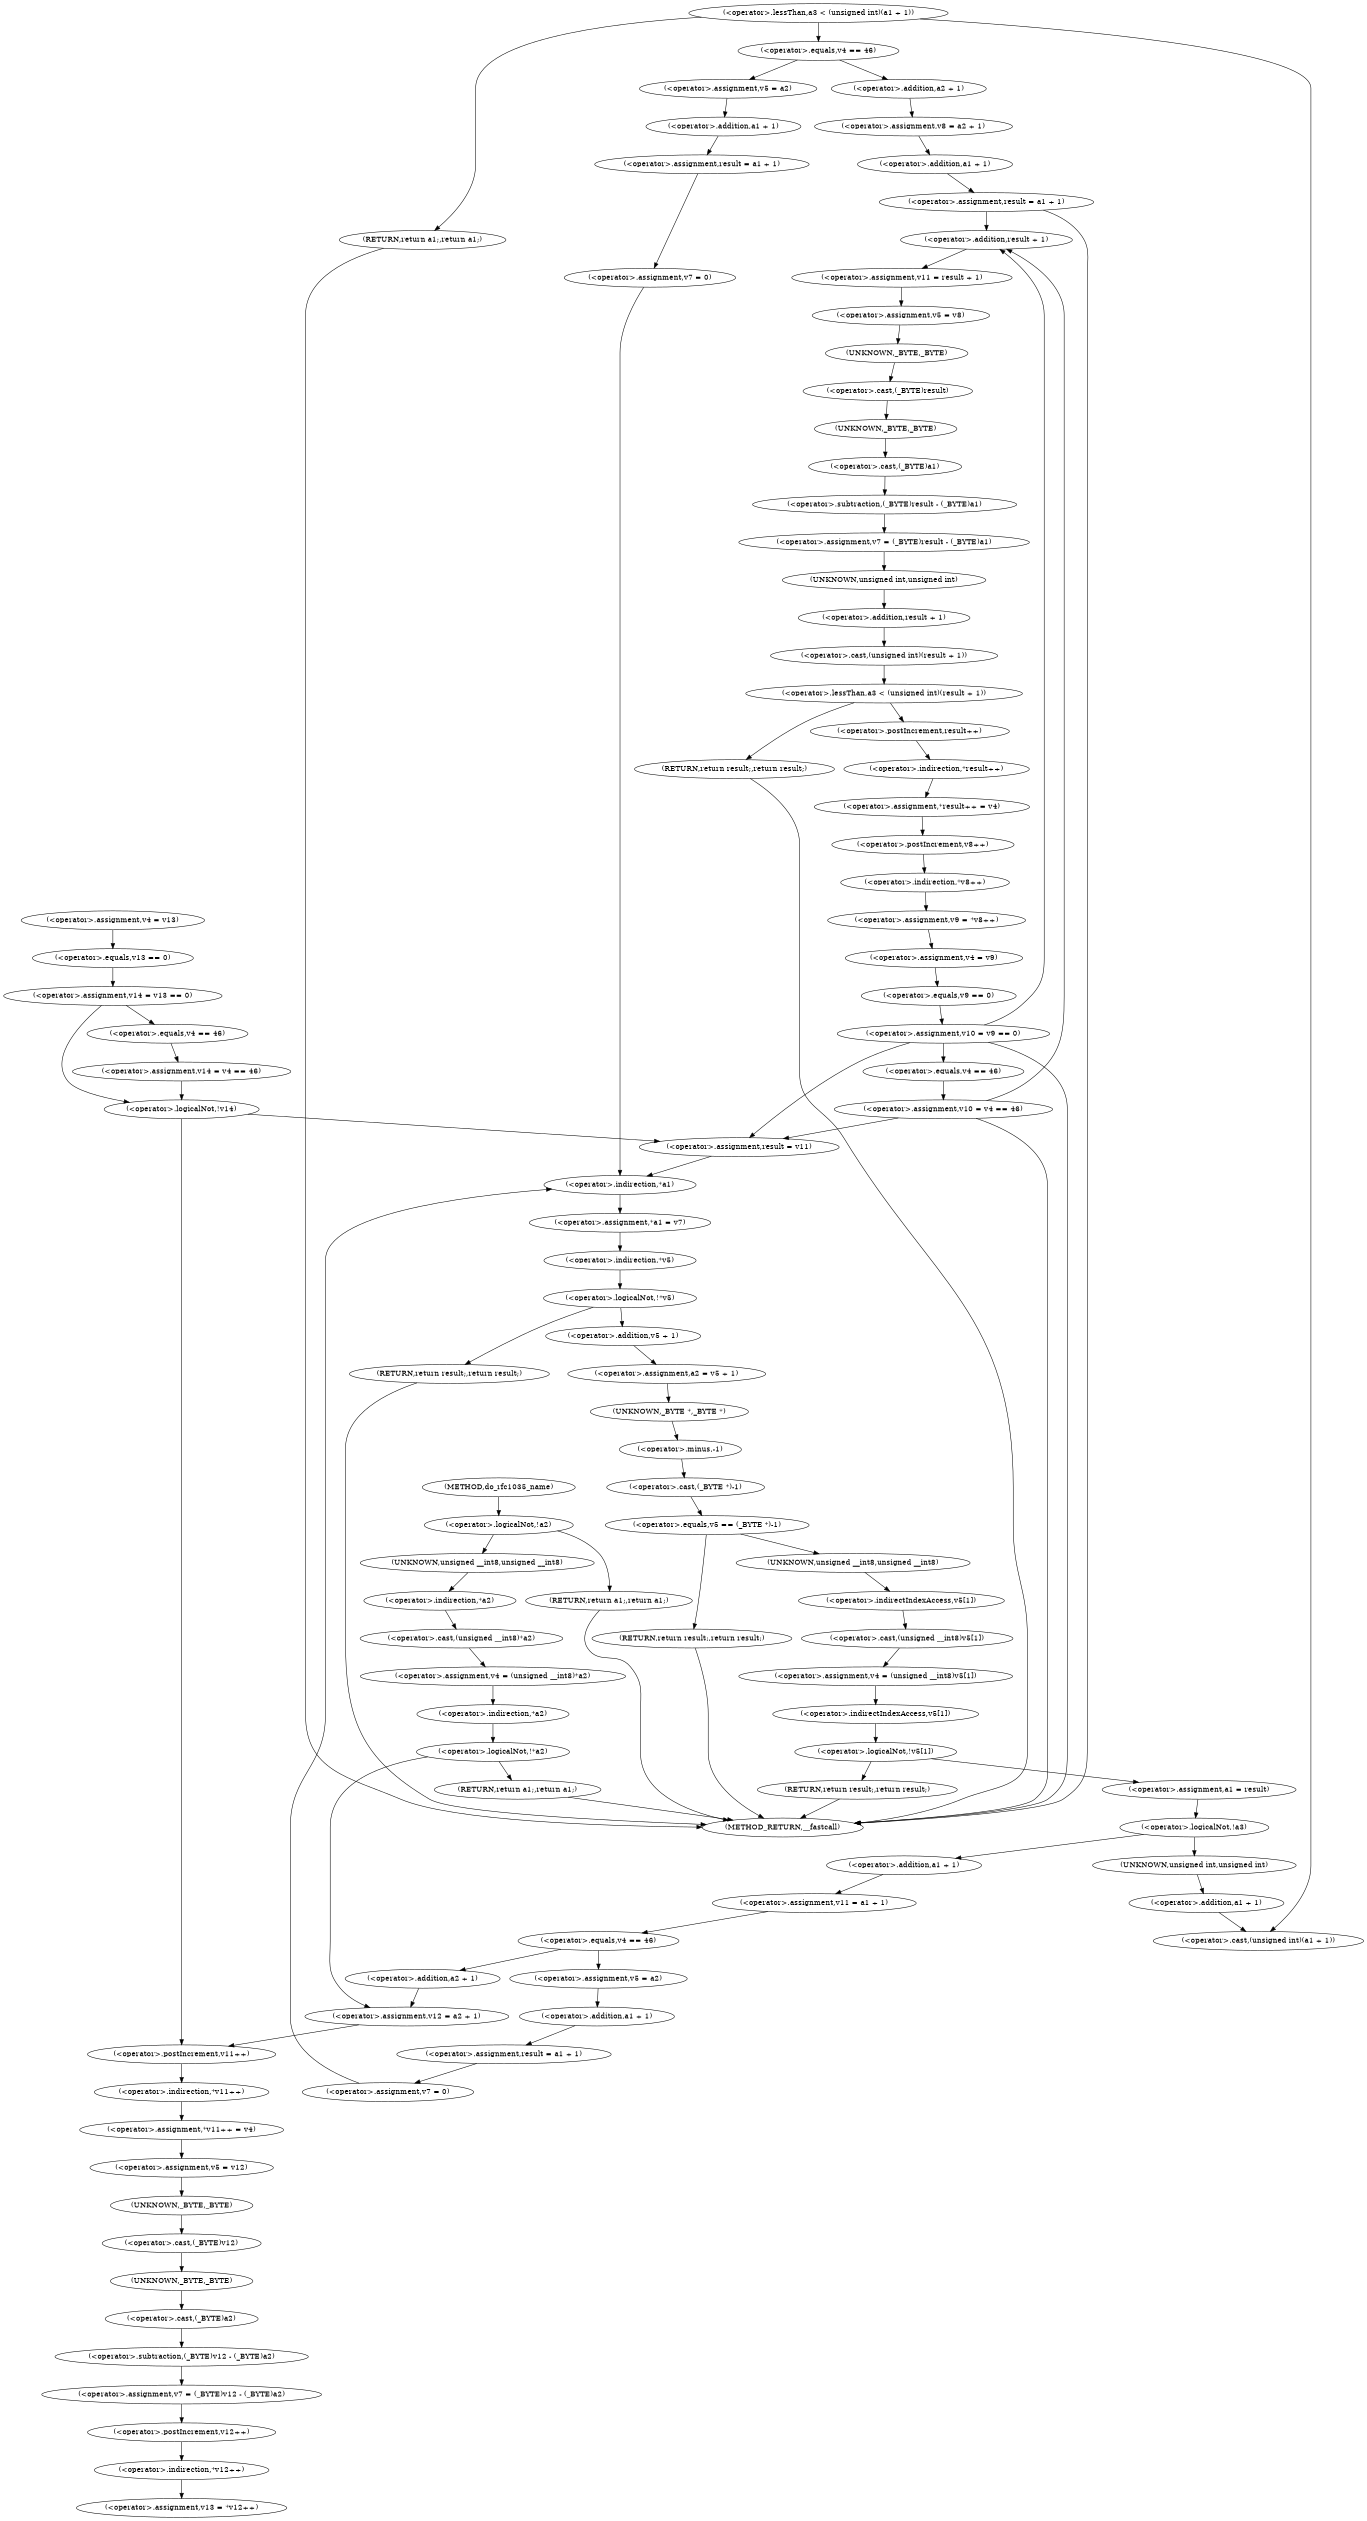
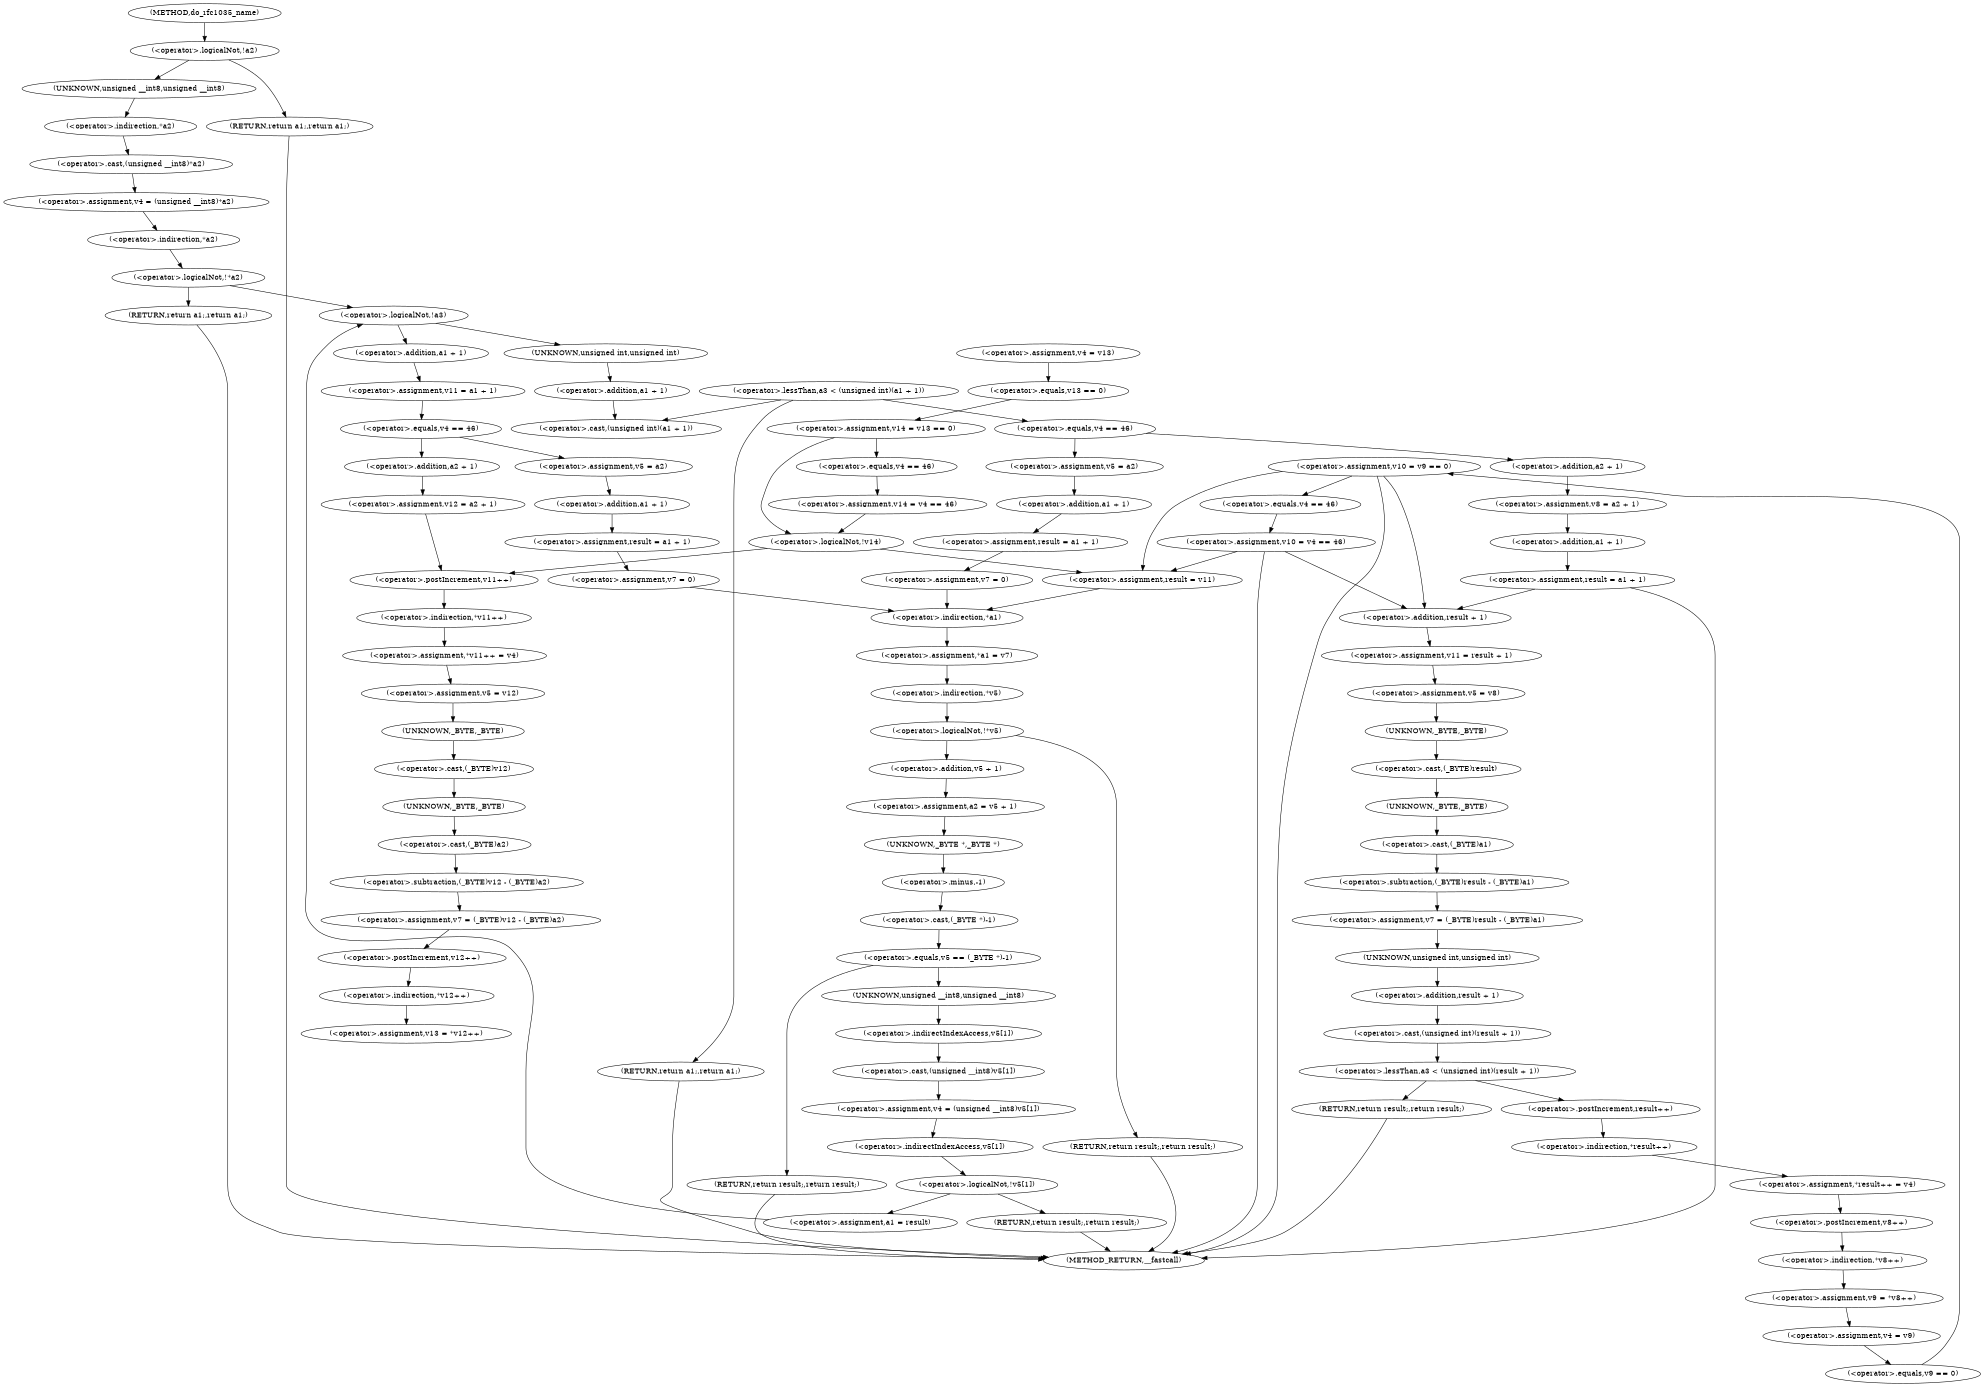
  digraph {
    n1 [label="(<operator>.logicalNot,!a2)"]
    n2 [label="(RETURN,return a1;,return a1;)"]
    n3 [label="(UNKNOWN,unsigned __int8,unsigned __int8)"]
    n4 [label="(METHOD_RETURN,__fastcall)"]
    n5 [label="(<operator>.indirection,*a2)"]
    n6 [label="(<operator>.assignment,v4 = (unsigned __int8)*a2)"]
    n7 [label="(<operator>.indirection,*a2)"]
    n8 [label="(<operator>.logicalNot,!*a2)"]
    n9 [label="(<operator>.cast,(unsigned __int8)*a2)"]
    n10 [label="(RETURN,return a1;,return a1;)"]
    n11 [label="(<operator>.logicalNot,!a3)"]
    n12 [label="(<operator>.addition,a1 + 1)"]
    n13 [label="(UNKNOWN,unsigned int,unsigned int)"]
    n14 [label="(<operator>.assignment,v11 = a1 + 1)"]
    n15 [label="(<operator>.addition,a1 + 1)"]
    n16 [label="(<operator>.equals,v4 == 46)"]
    n17 [label="(<operator>.assignment,v5 = a2)"]
    n18 [label="(<operator>.addition,a2 + 1)"]
    n19 [label="(<operator>.addition,a1 + 1)"]
    n20 [label="(<operator>.assignment,v12 = a2 + 1)"]
    n21 [label="(<operator>.assignment,result = a1 + 1)"]
    n22 [label="(<operator>.assignment,v7 = 0)"]
    n23 [label="(<operator>.indirection,*a1)"]
    n24 [label="(<operator>.assignment,*a1 = v7)"]
    n25 [label="(<operator>.postIncrement,v11++)"]
    n26 [label="(<operator>.indirection,*v11++)"]
    n27 [label="(<operator>.assignment,*v11++ = v4)"]
    n28 [label="(<operator>.assignment,v5 = v12)"]
    n29 [label="(UNKNOWN,_BYTE,_BYTE)"]
    n30 [label="(<operator>.cast,(_BYTE)v12)"]
    n31 [label="(<operator>.assignment,v7 = (_BYTE)v12 - (_BYTE)a2)"]
    n32 [label="(<operator>.postIncrement,v12++)"]
    n33 [label="(<operator>.indirection,*v12++)"]
    n34 [label="(<operator>.subtraction,(_BYTE)v12 - (_BYTE)a2)"]
    n35 [label="(UNKNOWN,_BYTE,_BYTE)"]
    n36 [label="(<operator>.cast,(_BYTE)a2)"]
    n37 [label="(<operator>.assignment,v13 = *v12++)"]
    n38 [label="(<operator>.assignment,v4 = v13)"]
    n39 [label="(<operator>.equals,v13 == 0)"]
    n40 [label="(<operator>.assignment,v14 = v13 == 0)"]
    n41 [label="(<operator>.equals,v4 == 46)"]
    n42 [label="(<operator>.logicalNot,!v14)"]
    n43 [label="(<operator>.assignment,v14 = v4 == 46)"]
    n44 [label="(<operator>.assignment,result = v11)"]
    n45 [label="(<operator>.indirection,*v5)"]
    n46 [label="(<operator>.logicalNot,!*v5)"]
    n47 [label="(RETURN,return result;,return result;)"]
    n48 [label="(<operator>.addition,v5 + 1)"]
    n49 [label="(<operator>.assignment,a2 = v5 + 1)"]
    n50 [label="(UNKNOWN,_BYTE *,_BYTE *)"]
    n51 [label="(<operator>.minus,-1)"]
    n52 [label="(<operator>.equals,v5 == (_BYTE *)-1)"]
    n53 [label="(RETURN,return result;,return result;)"]
    n54 [label="(UNKNOWN,unsigned __int8,unsigned __int8)"]
    n55 [label="(<operator>.indirectIndexAccess,v5[1])"]
    n56 [label="(<operator>.cast,(_BYTE *)-1)"]
    n57 [label="(<operator>.assignment,v4 = (unsigned __int8)v5[1])"]
    n58 [label="(<operator>.indirectIndexAccess,v5[1])"]
    n59 [label="(<operator>.logicalNot,!v5[1])"]
    n60 [label="(<operator>.cast,(unsigned __int8)v5[1])"]
    n61 [label="(RETURN,return result;,return result;)"]
    n62 [label="(<operator>.assignment,a1 = result)"]
    n63 [label="(<operator>.lessThan,a3 < (unsigned int)(a1 + 1))"]
    n64 [label="(RETURN,return a1;,return a1;)"]
    n65 [label="(<operator>.equals,v4 == 46)"]
    n66 [label="(<operator>.cast,(unsigned int)(a1 + 1))"]
    n67 [label="(<operator>.assignment,v5 = a2)"]
    n68 [label="(<operator>.addition,a2 + 1)"]
    n69 [label="(<operator>.addition,a1 + 1)"]
    n70 [label="(<operator>.assignment,v8 = a2 + 1)"]
    n71 [label="(<operator>.assignment,result = a1 + 1)"]
    n72 [label="(<operator>.assignment,v7 = 0)"]
    n73 [label="(<operator>.addition,a1 + 1)"]
    n74 [label="(<operator>.assignment,result = a1 + 1)"]
    n75 [label="(<operator>.addition,result + 1)"]
    n76 [label="(<operator>.assignment,v11 = result + 1)"]
    n77 [label="(<operator>.assignment,v5 = v8)"]
    n78 [label="(UNKNOWN,_BYTE,_BYTE)"]
    n79 [label="(<operator>.cast,(_BYTE)result)"]
    n80 [label="(<operator>.assignment,v7 = (_BYTE)result - (_BYTE)a1)"]
    n81 [label="(UNKNOWN,unsigned int,unsigned int)"]
    n82 [label="(<operator>.addition,result + 1)"]
    n83 [label="(<operator>.subtraction,(_BYTE)result - (_BYTE)a1)"]
    n84 [label="(UNKNOWN,_BYTE,_BYTE)"]
    n85 [label="(<operator>.cast,(_BYTE)a1)"]
    n86 [label="(<operator>.lessThan,a3 < (unsigned int)(result + 1))"]
    n87 [label="(RETURN,return result;,return result;)"]
    n88 [label="(<operator>.postIncrement,result++)"]
    n89 [label="(<operator>.indirection,*result++)"]
    n90 [label="(<operator>.cast,(unsigned int)(result + 1))"]
    n91 [label="(<operator>.assignment,*result++ = v4)"]
    n92 [label="(<operator>.postIncrement,v8++)"]
    n93 [label="(<operator>.indirection,*v8++)"]
    n94 [label="(<operator>.assignment,v9 = *v8++)"]
    n95 [label="(<operator>.assignment,v4 = v9)"]
    n96 [label="(<operator>.equals,v9 == 0)"]
    n97 [label="(<operator>.assignment,v10 = v9 == 0)"]
    n98 [label="(<operator>.equals,v4 == 46)"]
    n99 [label="(<operator>.assignment,v10 = v4 == 46)"]
    n100 [label="(METHOD,do_rfc1035_name)"]
    n1 -> n2
    n1 -> n3
    n2 -> n4
    n3 -> n5
    n5 -> n9
    n6 -> n7
    n7 -> n8
    n8 -> n10
-   n8 -> n20
+   n8 -> n11
    n9 -> n6
    n10 -> n4
    n11 -> n12
    n11 -> n13
    n12 -> n14
    n13 -> n15
    n14 -> n16
    n15 -> n66
    n16 -> n17
    n16 -> n18
    n17 -> n19
    n18 -> n20
    n19 -> n21
    n20 -> n25
    n21 -> n22
    n22 -> n23
    n23 -> n24
    n24 -> n45
    n25 -> n26
    n26 -> n27
    n27 -> n28
    n28 -> n29
    n29 -> n30
    n30 -> n35
    n31 -> n32
    n32 -> n33
    n33 -> n37
    n34 -> n31
    n35 -> n36
    n36 -> n34
    n38 -> n39
    n39 -> n40
    n40 -> n41
    n40 -> n42
    n41 -> n43
    n42 -> n25
    n42 -> n44
    n43 -> n42
    n44 -> n23
    n45 -> n46
    n46 -> n47
    n46 -> n48
    n47 -> n4
    n48 -> n49
    n49 -> n50
    n50 -> n51
    n51 -> n56
    n52 -> n53
    n52 -> n54
    n53 -> n4
    n54 -> n55
    n55 -> n60
    n56 -> n52
    n57 -> n58
    n58 -> n59
    n59 -> n61
    n59 -> n62
    n60 -> n57
    n61 -> n4
    n62 -> n11
    n63 -> n64
    n63 -> n65
    n63 -> n66
    n64 -> n4
    n65 -> n67
    n65 -> n68
    n67 -> n69
    n68 -> n70
    n69 -> n71
    n70 -> n73
    n71 -> n72
    n72 -> n23
    n73 -> n74
    n74 -> n4
    n74 -> n75
    n75 -> n76
    n76 -> n77
    n77 -> n78
    n78 -> n79
    n79 -> n84
    n80 -> n81
    n81 -> n82
    n82 -> n90
    n83 -> n80
    n84 -> n85
    n85 -> n83
    n86 -> n87
    n86 -> n88
    n87 -> n4
    n88 -> n89
    n89 -> n91
    n90 -> n86
    n91 -> n92
    n92 -> n93
    n93 -> n94
    n94 -> n95
    n95 -> n96
    n96 -> n97
    n97 -> n4
    n97 -> n44
    n97 -> n75
    n97 -> n98
    n98 -> n99
    n99 -> n4
    n99 -> n44
    n99 -> n75
    n100 -> n1
  }
